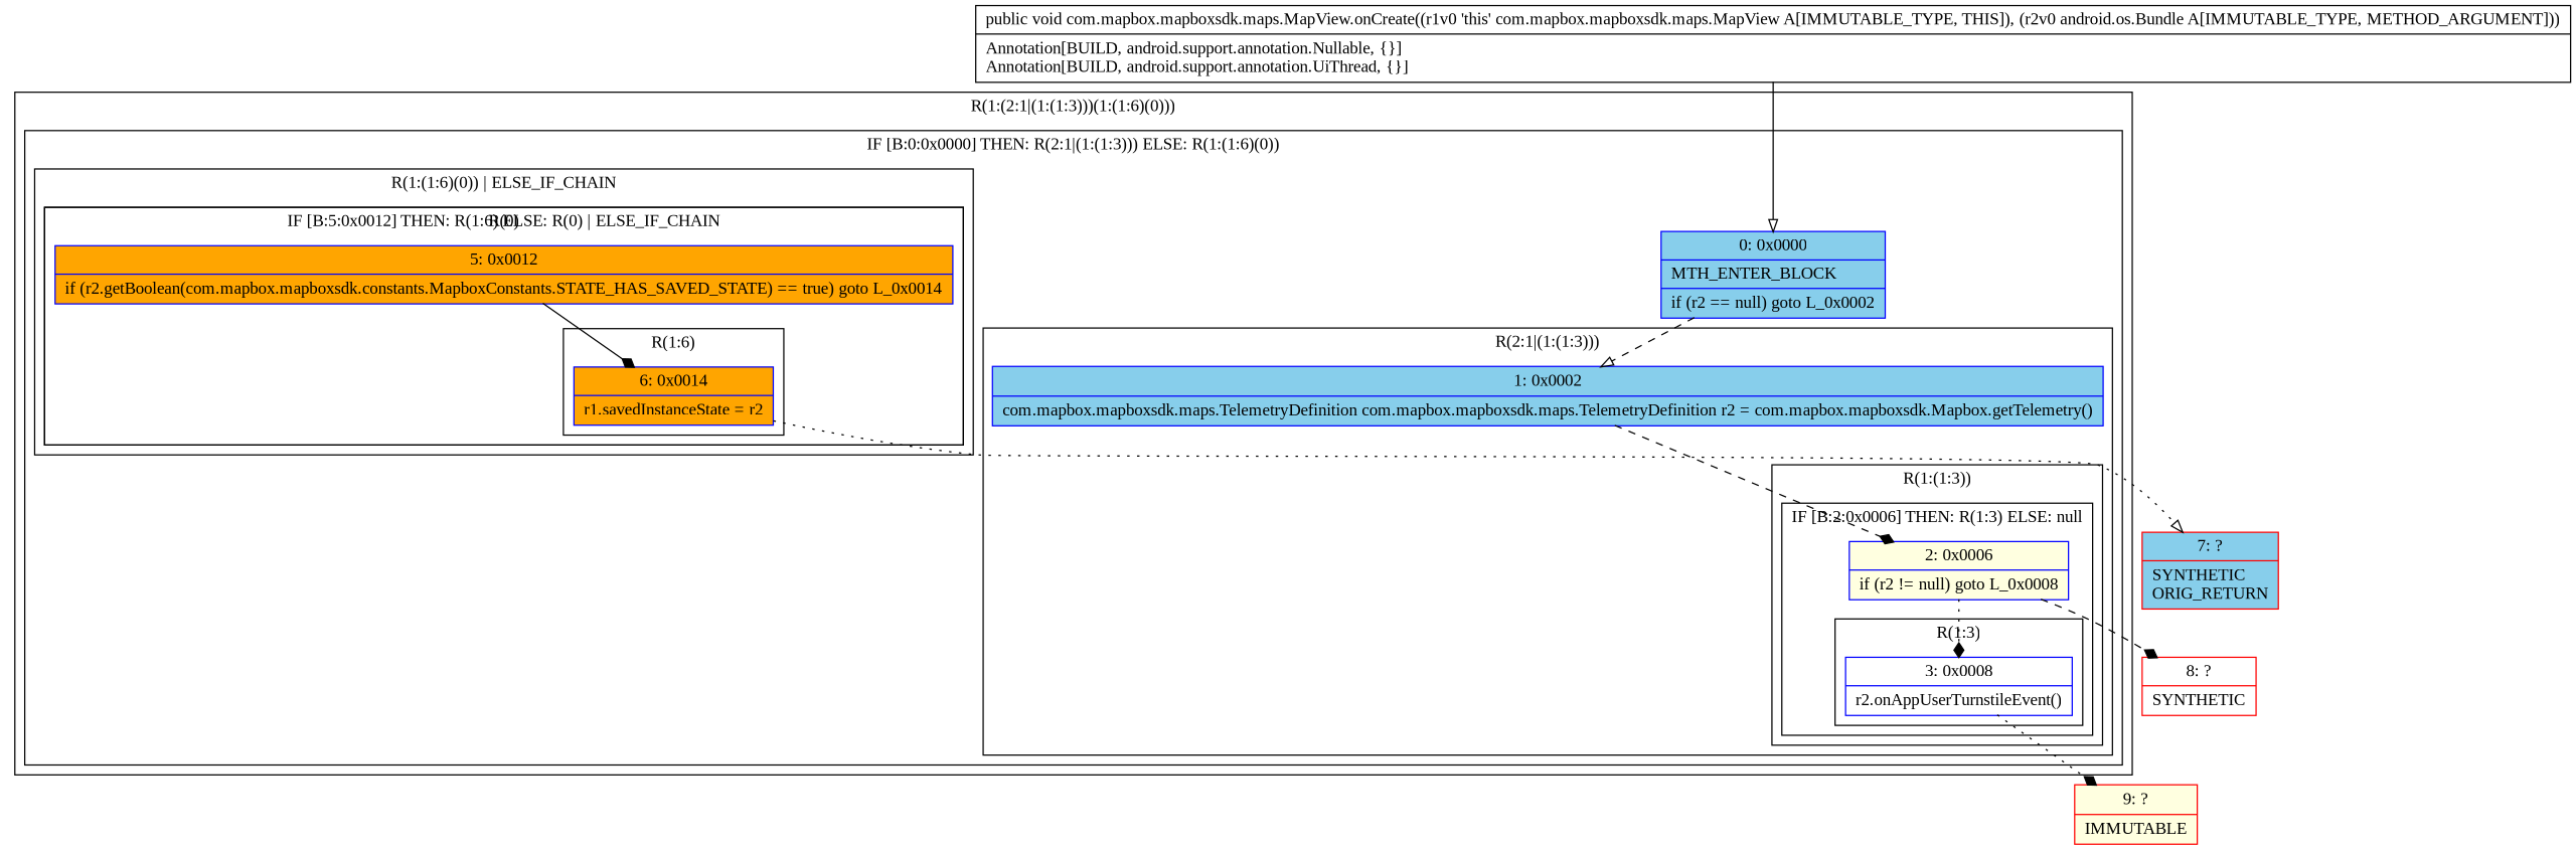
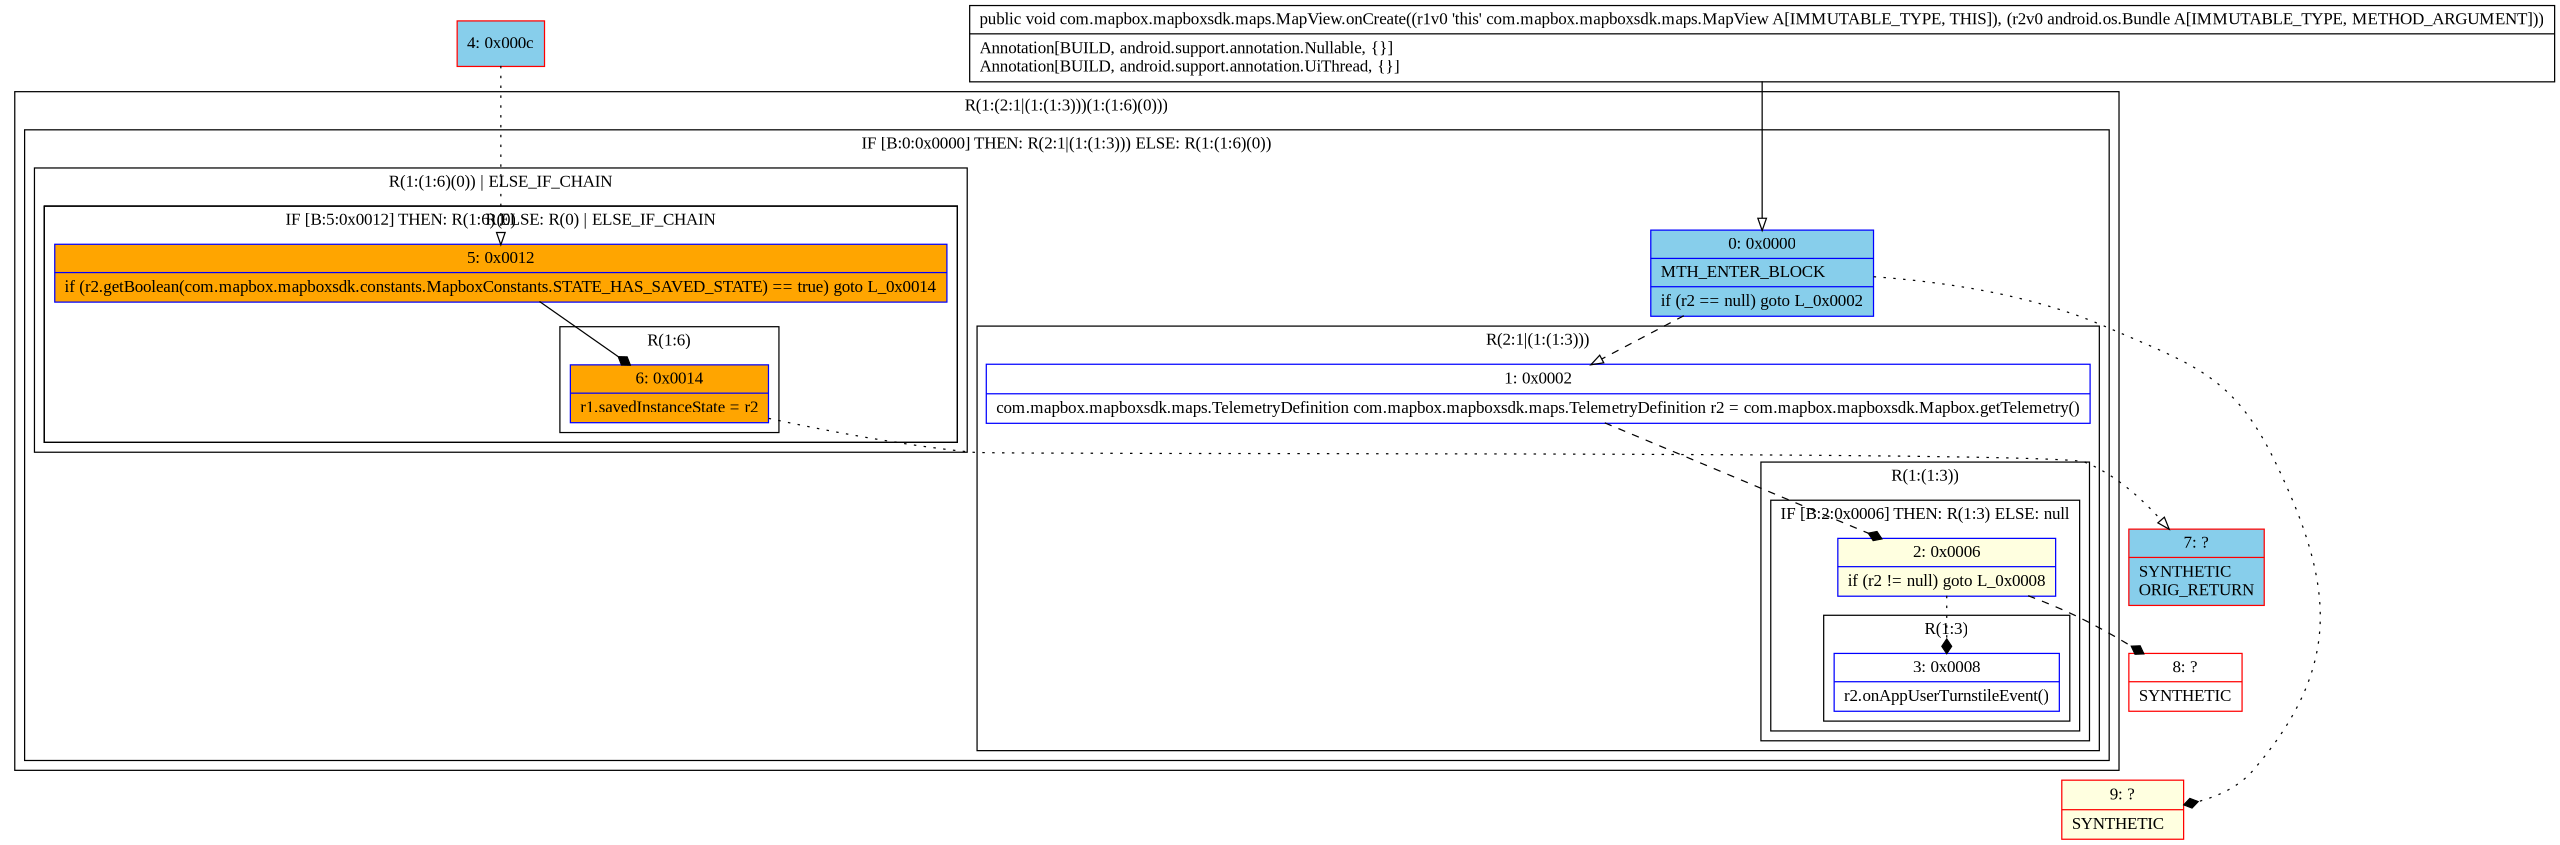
  digraph {
    fontname="Liberation Serif"
    node [color=blue fillcolor=skyblue fontname="Liberation Serif" shape=record style=filled]
    edge [arrowhead=diamond fontname="Liberation Serif" style=dotted]
    n1 [fillcolor=white label="{3\:\ 0x0008|r2.onAppUserTurnstileEvent()\l}"]
    n2 [fillcolor=lightyellow label="{2\:\ 0x0006|if (r2 != null) goto L_0x0008\l}"]
-   n3 [label="{1\:\ 0x0002|com.mapbox.mapboxsdk.maps.TelemetryDefinition com.mapbox.mapboxsdk.maps.TelemetryDefinition r2 = com.mapbox.mapboxsdk.Mapbox.getTelemetry()\l}"]
+   n3 [fillcolor=white label="{1\:\ 0x0002|com.mapbox.mapboxsdk.maps.TelemetryDefinition com.mapbox.mapboxsdk.maps.TelemetryDefinition r2 = com.mapbox.mapboxsdk.Mapbox.getTelemetry()\l}"]
    n4 [fillcolor=orange label="{6\:\ 0x0014|r1.savedInstanceState = r2\l}"]
    n5 [fillcolor=orange label="{5\:\ 0x0012|if (r2.getBoolean(com.mapbox.mapboxsdk.constants.MapboxConstants.STATE_HAS_SAVED_STATE) == true) goto L_0x0014\l}"]
    n6 [label="{0\:\ 0x0000|MTH_ENTER_BLOCK\l|if (r2 == null) goto L_0x0002\l}"]
-   n7 [color=red fillcolor=lightyellow label="{9\:\ ?|IMMUTABLE\l}"]
+   n7 [color=red fillcolor=lightyellow label="{9\:\ ?|SYNTHETIC\l}"]
    n8 [color=red fillcolor=white label="{8\:\ ?|SYNTHETIC\l}"]
    n9 [color=red label="{7\:\ ?|SYNTHETIC\lORIG_RETURN\l}"]
+   n10 [color=red label="{4\:\ 0x000c}"]
    n11 [fillcolor=white label="{public void com.mapbox.mapboxsdk.maps.MapView.onCreate((r1v0 'this' com.mapbox.mapboxsdk.maps.MapView A[IMMUTABLE_TYPE, THIS]), (r2v0 android.os.Bundle A[IMMUTABLE_TYPE, METHOD_ARGUMENT]))  | Annotation[BUILD, android.support.annotation.Nullable, \{\}]\lAnnotation[BUILD, android.support.annotation.UiThread, \{\}]\l}" color=""]
    subgraph cluster_1 {
      label="R(1:(2:1|(1:(1:3)))(1:(1:6)(0)))"
      subgraph cluster_2 {
        label="IF [B:0:0x0000] THEN: R(2:1|(1:(1:3))) ELSE: R(1:(1:6)(0))"
        n6
        subgraph cluster_3 {
          label="R(2:1|(1:(1:3)))"
          n3
          subgraph cluster_4 {
            label="R(1:(1:3))"
            subgraph cluster_5 {
              label="IF [B:2:0x0006] THEN: R(1:3) ELSE: null"
              n2
              subgraph cluster_6 {
                label="R(1:3)"
                n1
              }
            }
          }
        }
        subgraph cluster_7 {
          label="R(1:(1:6)(0)) | ELSE_IF_CHAIN\l"
          subgraph cluster_8 {
            label="IF [B:5:0x0012] THEN: R(1:6) ELSE: R(0) | ELSE_IF_CHAIN\l"
            n5
            subgraph cluster_9 {
              label="R(1:6)"
              n4
            }
            subgraph cluster_10 {
              label="R(0)"
            }
          }
        }
      }
    }
-   n1 -> n7
+   n6 -> n7
    n2 -> n1
    n2 -> n8 [style=dashed]
    n3 -> n2 [style=dashed]
    n4 -> n9 [arrowhead=onormal]
    n5 -> n4 [style=solid]
    n6 -> n3 [arrowhead=onormal style=dashed]
+   n10 -> n5 [arrowhead=onormal]
    n11 -> n6 [arrowhead=onormal style=solid]
  }
